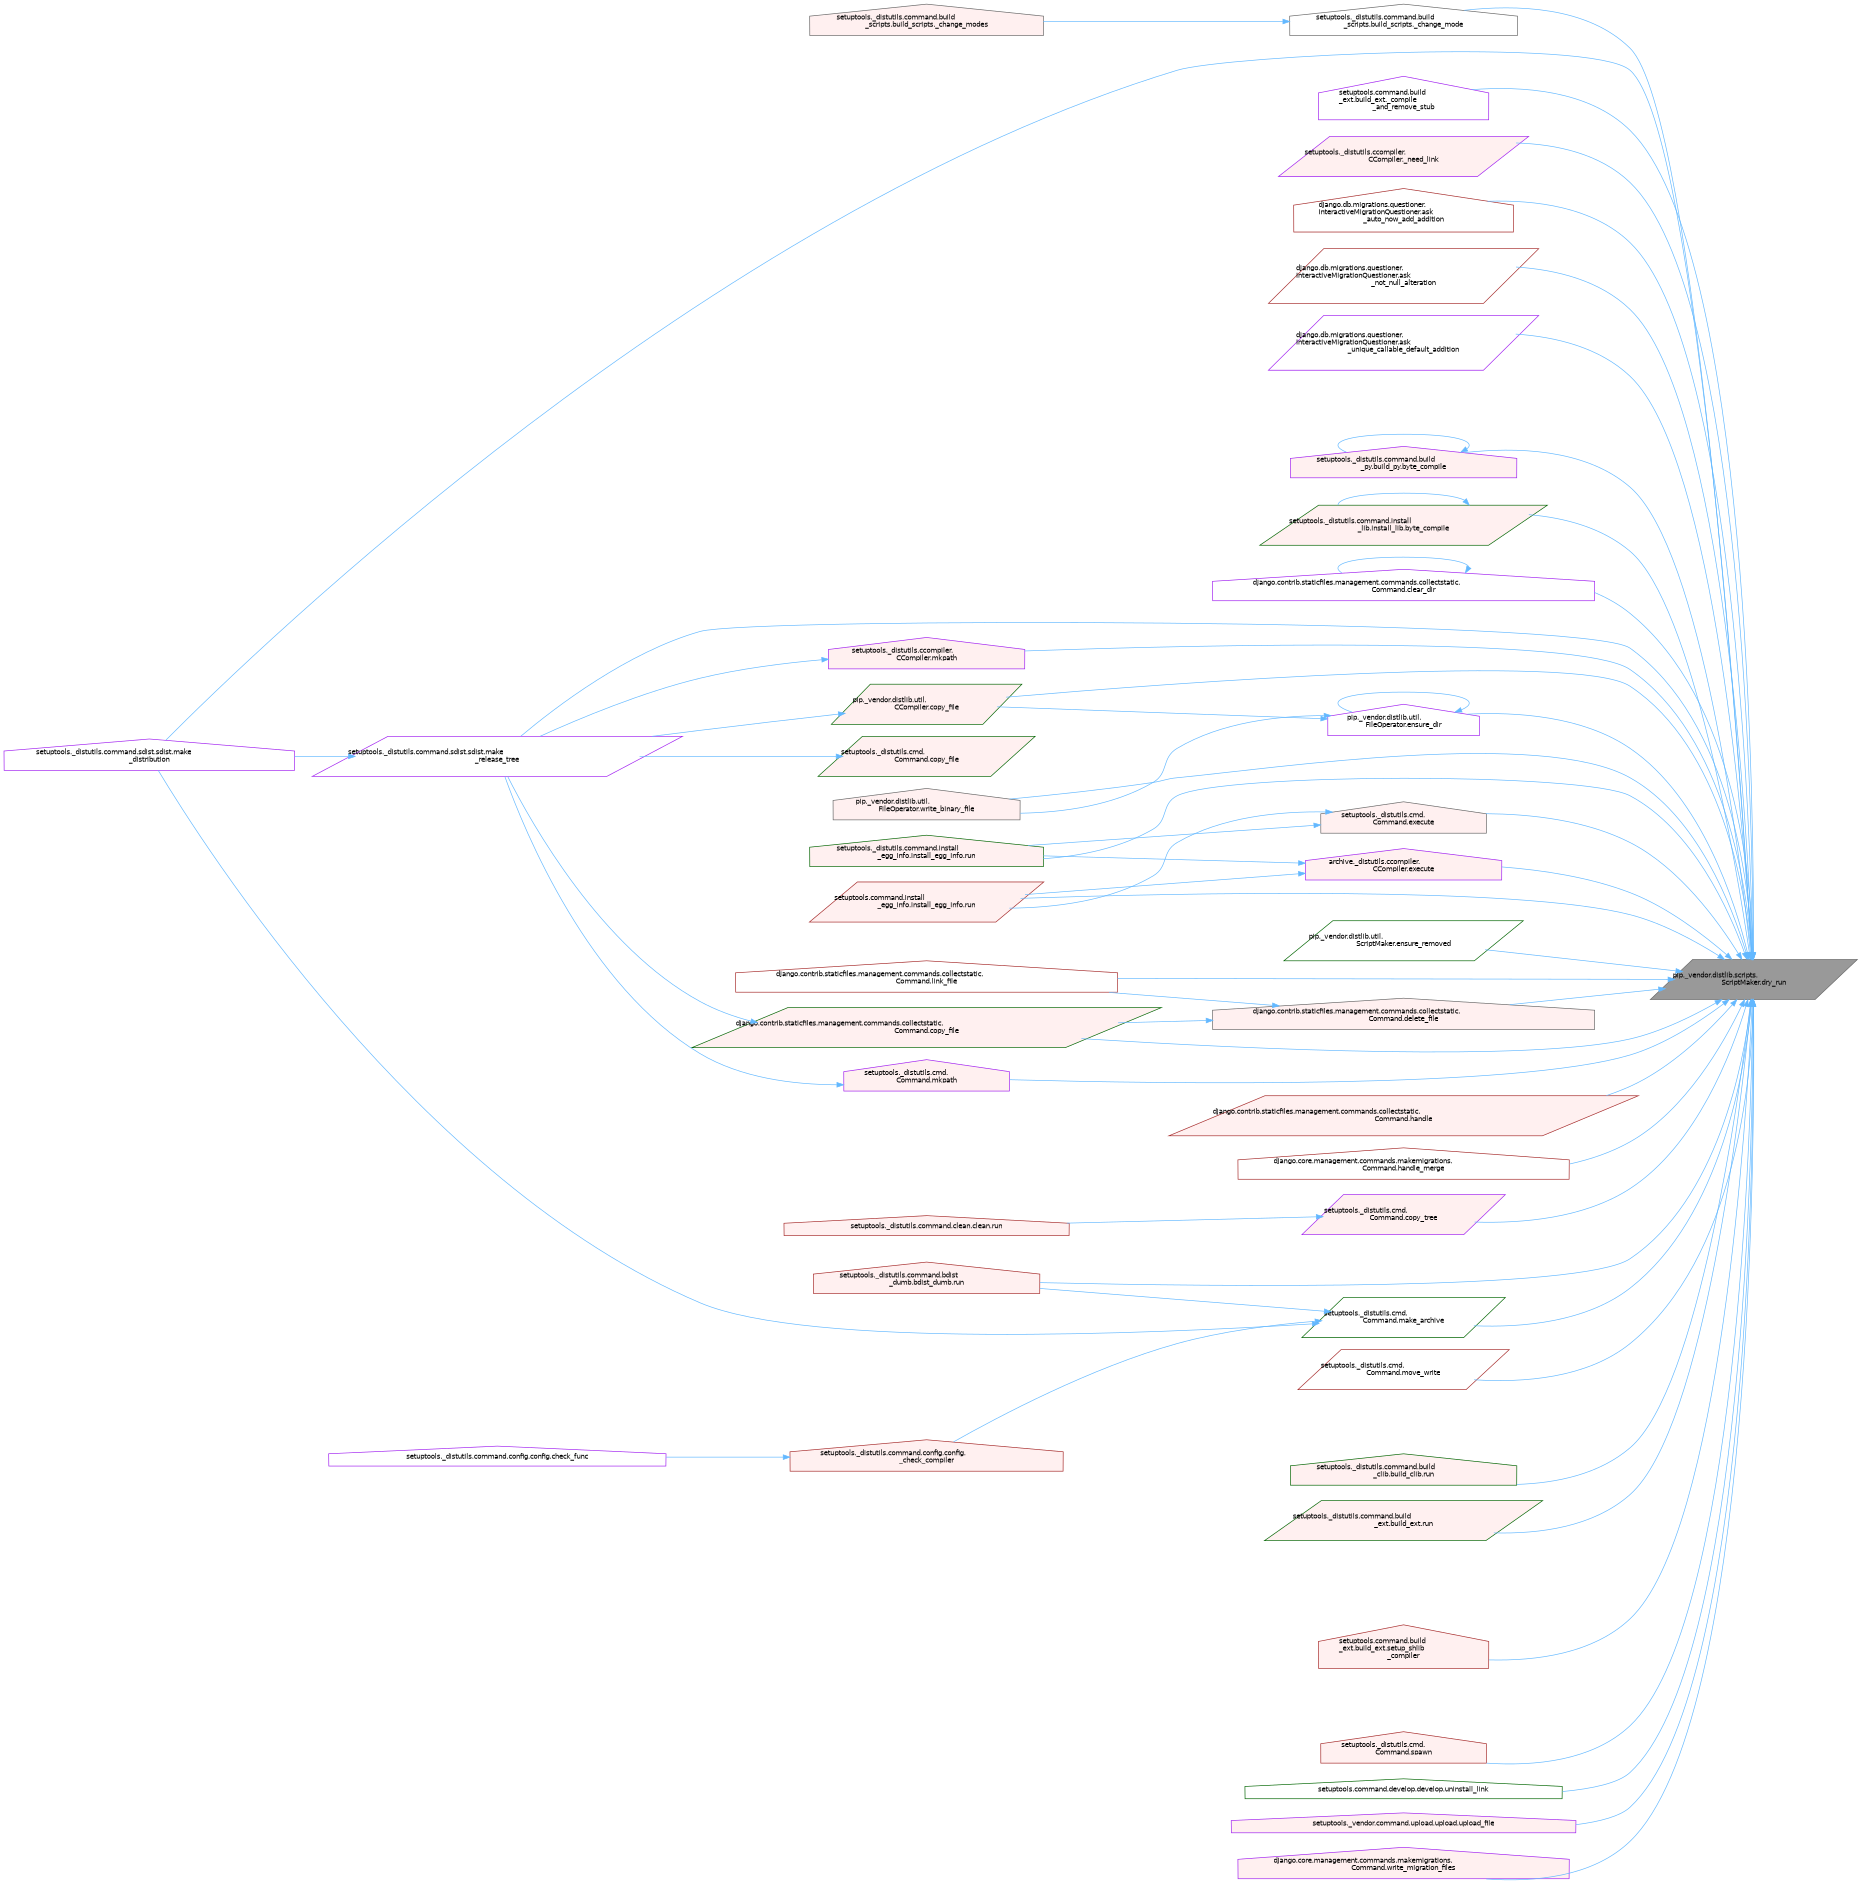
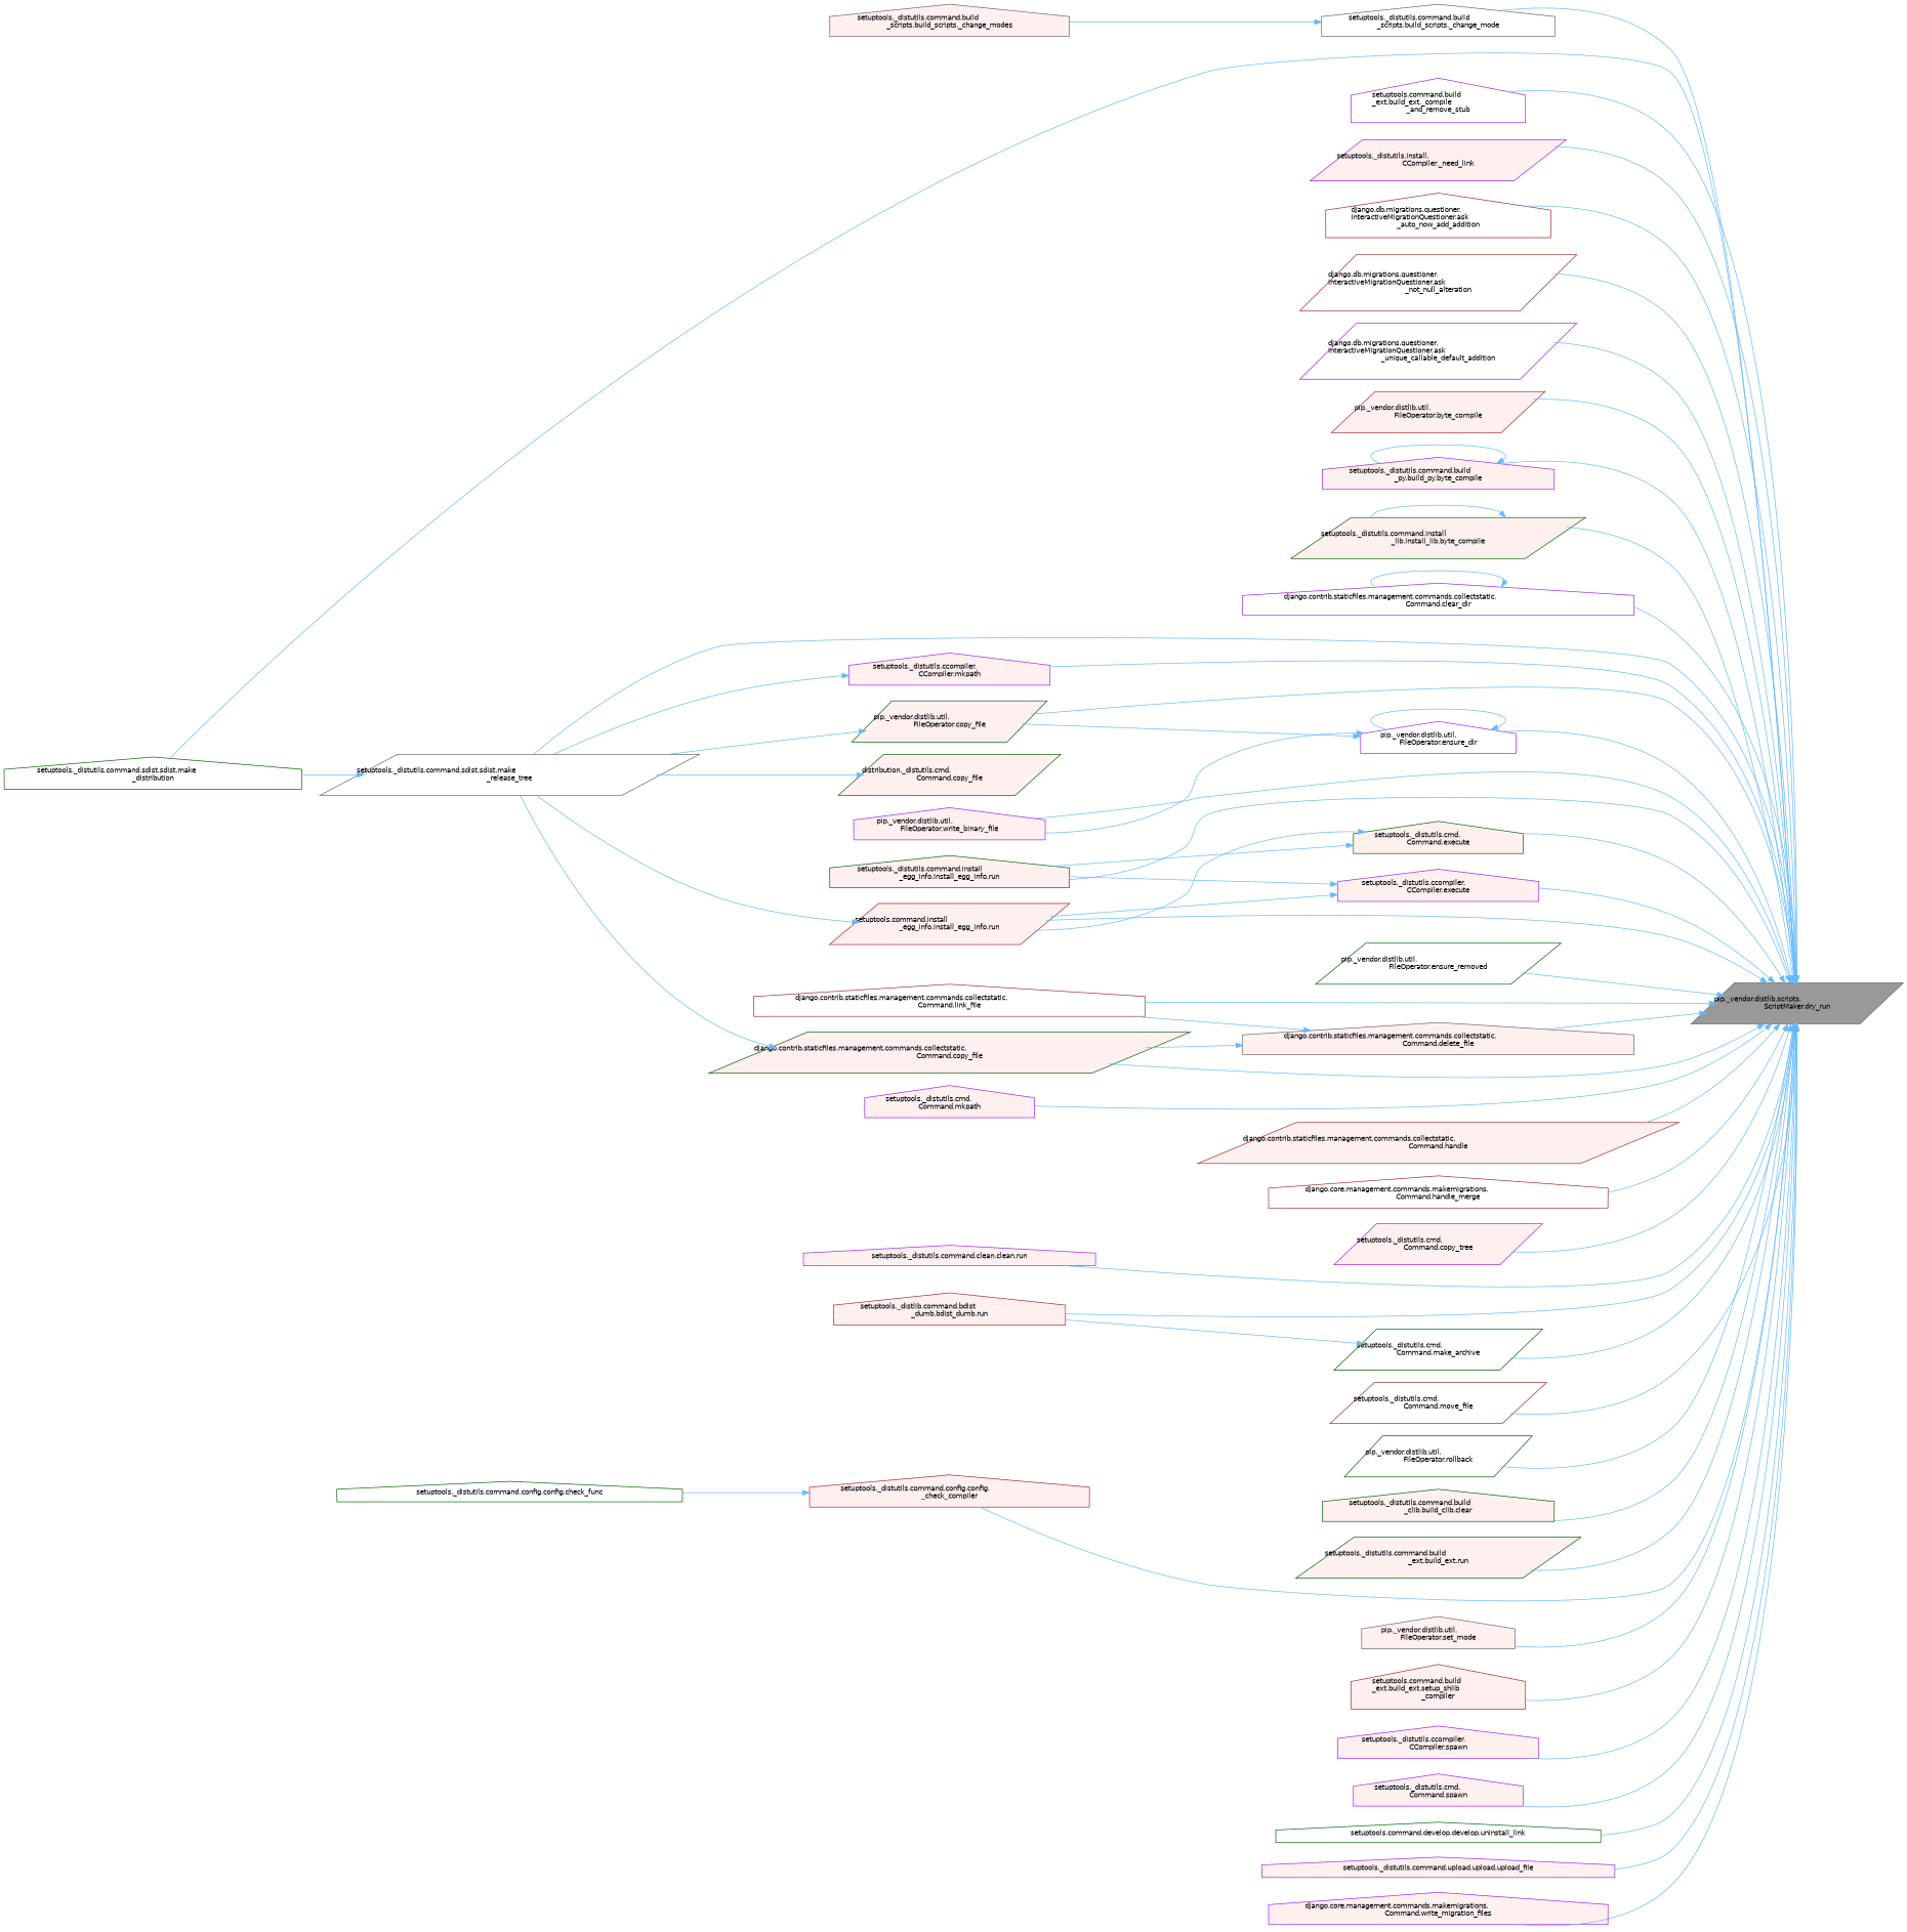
  digraph {
    rankdir=RL
    node [color=purple fillcolor="#FFF0F0" fontname=Helvetica fontsize=10 shape=house style=filled]
    edge [color=steelblue1 dir=back fontname=Helvetica fontsize=10 labelfontname=Helvetica labelfontsize=10 style=solid]
    n1 [color=gray40 fillcolor=grey60 fontcolor=black height=0.2 label="pip._vendor.distlib.scripts.\lScriptMaker.dry_run" shape=parallelogram width=0.4]
    n2 [color=gray40 fillcolor=white height=0.2 label="setuptools._distutils.command.build\l_scripts.build_scripts._change_mode" width=0.4]
    n3 [color=brown height=0.2 label="setuptools._distutils.command.config.config.\l_check_compiler" width=0.4]
    n4 [fillcolor=white height=0.2 label="setuptools.command.build\l_ext.build_ext._compile\l_and_remove_stub" width=0.4]
-   n5 [height=0.2 label="setuptools._distutils.ccompiler.\lCCompiler._need_link" shape=parallelogram width=0.4]
+   n5 [height=0.2 label="setuptools._distutils.install.\lCCompiler._need_link" shape=parallelogram width=0.4]
    n6 [color=brown fillcolor=white height=0.2 label="django.db.migrations.questioner.\lInteractiveMigrationQuestioner.ask\l_auto_now_add_addition" width=0.4]
    n7 [color=brown fillcolor=white height=0.2 label="django.db.migrations.questioner.\lInteractiveMigrationQuestioner.ask\l_not_null_alteration" shape=parallelogram width=0.4]
    n8 [fillcolor=white height=0.2 label="django.db.migrations.questioner.\lInteractiveMigrationQuestioner.ask\l_unique_callable_default_addition" shape=parallelogram width=0.4]
+   n9 [color=brown height=0.2 label="pip._vendor.distlib.util.\lFileOperator.byte_compile" shape=parallelogram width=0.4]
    n10 [height=0.2 label="setuptools._distutils.command.build\l_py.build_py.byte_compile" width=0.4]
    n11 [color=darkgreen height=0.2 label="setuptools._distutils.command.install\l_lib.install_lib.byte_compile" shape=parallelogram width=0.4]
    n12 [fillcolor=white height=0.2 label="django.contrib.staticfiles.management.commands.collectstatic.\lCommand.clear_dir" width=0.4]
    n13 [color=darkgreen height=0.2 label="django.contrib.staticfiles.management.commands.collectstatic.\lCommand.copy_file" shape=parallelogram width=0.4]
-   n14 [fillcolor=white height=0.2 label="setuptools._distutils.command.sdist.sdist.make\l_release_tree" shape=parallelogram width=0.4]
-   n15 [fillcolor=white height=0.2 label="setuptools._distutils.command.sdist.sdist.make\l_distribution" width=0.4]
-   n16 [color=darkgreen height=0.2 label="pip._vendor.distlib.util.\lCCompiler.copy_file" shape=parallelogram width=0.4]
+   n14 [color=gray40 fillcolor=white height=0.2 label="setuptools._distutils.command.sdist.sdist.make\l_release_tree" shape=parallelogram width=0.4]
+   n15 [color=darkgreen fillcolor=white height=0.2 label="setuptools._distutils.command.sdist.sdist.make\l_distribution" width=0.4]
+   n16 [color=darkgreen height=0.2 label="pip._vendor.distlib.util.\lFileOperator.copy_file" shape=parallelogram width=0.4]
    n17 [height=0.2 label="setuptools._distutils.cmd.\lCommand.copy_tree" shape=parallelogram width=0.4]
    n18 [color=gray40 height=0.2 label="django.contrib.staticfiles.management.commands.collectstatic.\lCommand.delete_file" width=0.4]
    n19 [color=brown fillcolor=white height=0.2 label="django.contrib.staticfiles.management.commands.collectstatic.\lCommand.link_file" width=0.4]
    n20 [fillcolor=white height=0.2 label="pip._vendor.distlib.util.\lFileOperator.ensure_dir" width=0.4]
-   n21 [color=gray40 height=0.2 label="pip._vendor.distlib.util.\lFileOperator.write_binary_file" width=0.4]
-   n22 [color=darkgreen fillcolor=white height=0.2 label="pip._vendor.distlib.util.\lScriptMaker.ensure_removed" shape=parallelogram width=0.4]
-   n23 [height=0.2 label="archive._distutils.ccompiler.\lCCompiler.execute" width=0.4]
+   n21 [height=0.2 label="pip._vendor.distlib.util.\lFileOperator.write_binary_file" width=0.4]
+   n22 [color=darkgreen fillcolor=white height=0.2 label="pip._vendor.distlib.util.\lFileOperator.ensure_removed" shape=parallelogram width=0.4]
+   n23 [height=0.2 label="setuptools._distutils.ccompiler.\lCCompiler.execute" width=0.4]
    n24 [color=darkgreen height=0.2 label="setuptools._distutils.command.install\l_egg_info.install_egg_info.run" width=0.4]
    n25 [color=brown height=0.2 label="setuptools.command.install\l_egg_info.install_egg_info.run" shape=parallelogram width=0.4]
-   n26 [color=gray40 height=0.2 label="setuptools._distutils.cmd.\lCommand.execute" width=0.4]
+   n26 [color=darkgreen height=0.2 label="setuptools._distutils.cmd.\lCommand.execute" width=0.4]
    n27 [color=brown height=0.2 label="django.contrib.staticfiles.management.commands.collectstatic.\lCommand.handle" shape=parallelogram width=0.4]
    n28 [color=brown fillcolor=white height=0.2 label="django.core.management.commands.makemigrations.\lCommand.handle_merge" width=0.4]
    n29 [color=darkgreen fillcolor=white height=0.2 label="setuptools._distutils.cmd.\lCommand.make_archive" shape=parallelogram width=0.4]
-   n30 [color=brown height=0.2 label="setuptools._distutils.command.bdist\l_dumb.bdist_dumb.run" width=0.4]
+   n30 [color=brown height=0.2 label="setuptools._distlib.command.bdist\l_dumb.bdist_dumb.run" width=0.4]
    n31 [height=0.2 label="setuptools._distutils.ccompiler.\lCCompiler.mkpath" width=0.4]
    n32 [height=0.2 label="setuptools._distutils.cmd.\lCommand.mkpath" width=0.4]
-   n33 [color=brown fillcolor=white height=0.2 label="setuptools._distutils.cmd.\lCommand.move_write" shape=parallelogram width=0.4]
-   n35 [color=darkgreen height=0.2 label="setuptools._distutils.command.build\l_clib.build_clib.run" width=0.4]
+   n33 [color=brown fillcolor=white height=0.2 label="setuptools._distutils.cmd.\lCommand.move_file" shape=parallelogram width=0.4]
+   n34 [color=darkgreen fillcolor=white height=0.2 label="pip._vendor.distlib.util.\lFileOperator.rollback" shape=parallelogram width=0.4]
+   n35 [color=darkgreen height=0.2 label="setuptools._distutils.command.build\l_clib.build_clib.clear" width=0.4]
    n36 [color=darkgreen height=0.2 label="setuptools._distutils.command.build\l_ext.build_ext.run" shape=parallelogram width=0.4]
-   n37 [color=brown height=0.2 label="setuptools._distutils.command.clean.clean.run" width=0.4]
+   n37 [height=0.2 label="setuptools._distutils.command.clean.clean.run" width=0.4]
+   n38 [color=gray40 height=0.2 label="pip._vendor.distlib.util.\lFileOperator.set_mode" width=0.4]
    n39 [color=brown height=0.2 label="setuptools.command.build\l_ext.build_ext.setup_shlib\l_compiler" width=0.4]
-   n41 [color=brown height=0.2 label="setuptools._distutils.cmd.\lCommand.spawn" width=0.4]
+   n40 [height=0.2 label="setuptools._distutils.ccompiler.\lCCompiler.spawn" width=0.4]
+   n41 [height=0.2 label="setuptools._distutils.cmd.\lCommand.spawn" width=0.4]
    n42 [color=darkgreen fillcolor=white height=0.2 label="setuptools.command.develop.develop.uninstall_link" width=0.4]
-   n43 [height=0.2 label="setuptools._vendor.command.upload.upload.upload_file" width=0.4]
+   n43 [height=0.2 label="setuptools._distutils.command.upload.upload.upload_file" width=0.4]
    n44 [height=0.2 label="django.core.management.commands.makemigrations.\lCommand.write_migration_files" width=0.4]
    n45 [color=gray40 height=0.2 label="setuptools._distutils.command.build\l_scripts.build_scripts._change_modes" width=0.4]
-   n46 [fillcolor=white height=0.2 label="setuptools._distutils.command.config.config.check_func" width=0.4]
-   n47 [color=darkgreen height=0.2 label="setuptools._distutils.cmd.\lCommand.copy_file" shape=parallelogram width=0.4]
+   n46 [color=darkgreen fillcolor=white height=0.2 label="setuptools._distutils.command.config.config.check_func" width=0.4]
+   n47 [color=darkgreen height=0.2 label="distribution._distutils.cmd.\lCommand.copy_file" shape=parallelogram width=0.4]
    n1 -> n2
-   n29 -> n3
+   n1 -> n3
    n1 -> n4
    n1 -> n5
    n1 -> n6
    n1 -> n7
    n1 -> n8
+   n1 -> n9
    n1 -> n10
    n1 -> n11
    n1 -> n12
    n1 -> n13
    n1 -> n14
    n1 -> n15
    n1 -> n16
    n1 -> n17
    n1 -> n18
    n1 -> n19
    n1 -> n20
    n1 -> n21
    n1 -> n22
    n1 -> n23
    n1 -> n24
    n1 -> n25
    n1 -> n26
    n1 -> n27
    n1 -> n28
    n1 -> n29
    n1 -> n30
    n1 -> n31
    n1 -> n32
    n1 -> n33
+   n1 -> n34
    n1 -> n35
    n1 -> n36
-   n17 -> n37
+   n1 -> n37
+   n1 -> n38
    n1 -> n39
+   n1 -> n40
    n1 -> n41
    n1 -> n42
    n1 -> n43
    n1 -> n44
    n2 -> n45
    n3 -> n46
    n10 -> n10
    n11 -> n11
    n12 -> n12
    n13 -> n14
    n14 -> n15
    n16 -> n14
    n18 -> n13
    n18 -> n19
    n20 -> n16
    n20 -> n20
    n20 -> n21
    n23 -> n24
    n23 -> n25
    n26 -> n24
    n26 -> n25
-   n29 -> n15
    n29 -> n30
    n31 -> n14
-   n32 -> n14
+   n25 -> n14
    n47 -> n14
  }
